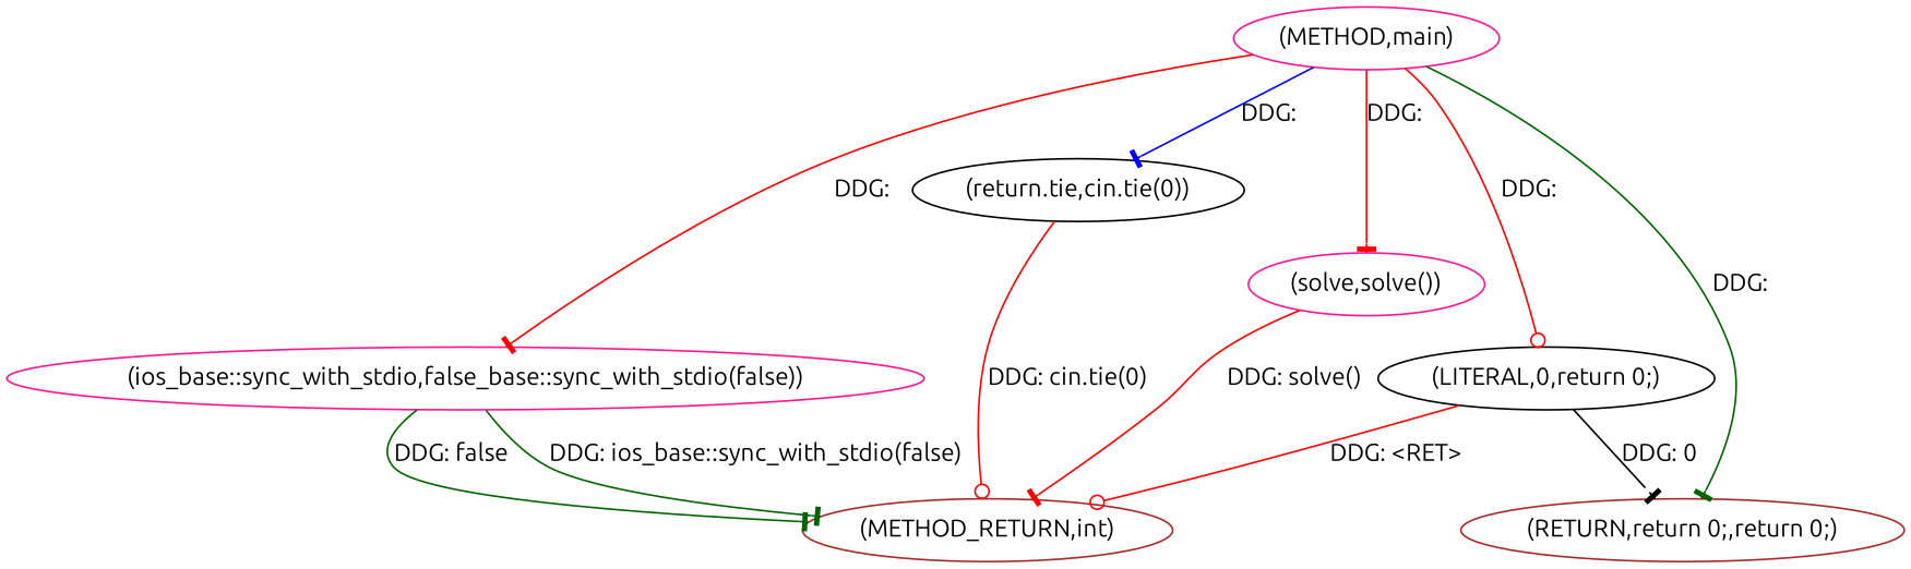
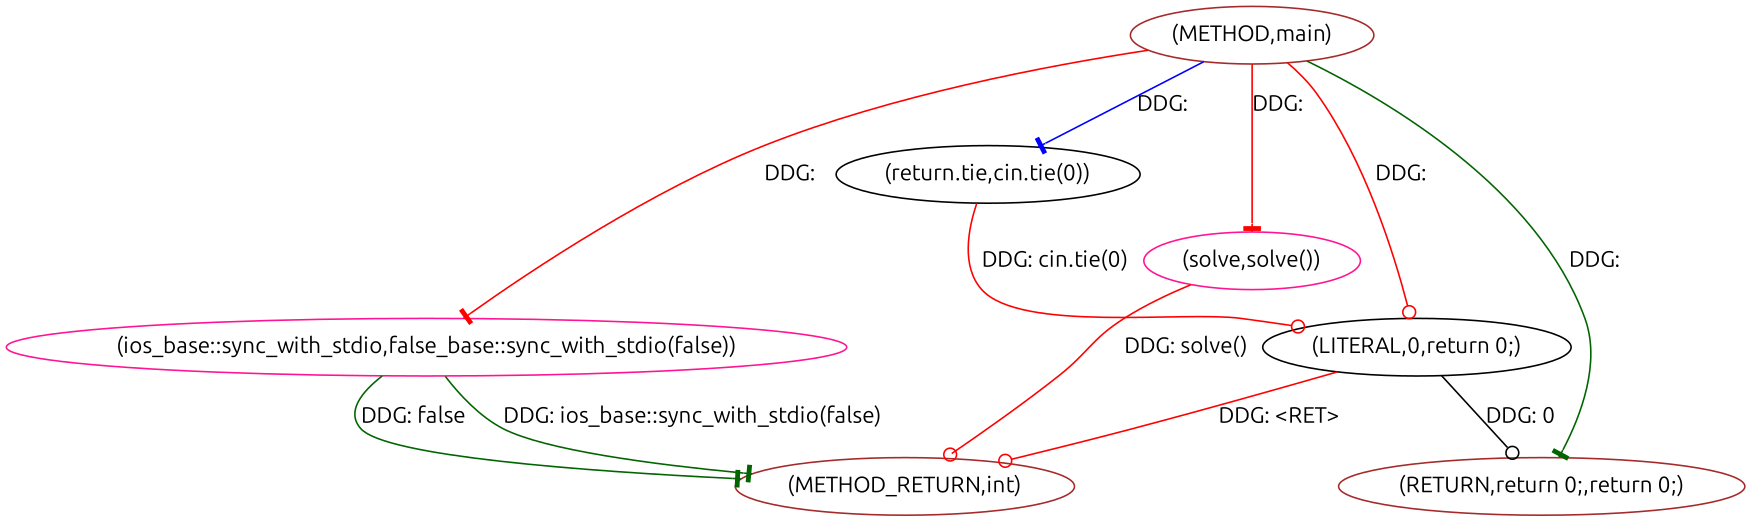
  digraph {
    fontname=Ubuntu
    node [color=deeppink fontname=Ubuntu]
    edge [arrowhead=tee color=red fontname=Ubuntu]
-   n1 [label="(METHOD,main)"]
+   n1 [color=brown label="(METHOD,main)"]
    n2 [label="(ios_base::sync_with_stdio,false_base::sync_with_stdio(false))"]
    n3 [color=black label="(return.tie,cin.tie(0))"]
    n4 [label="(solve,solve())"]
    n5 [color=brown label="(RETURN,return 0;,return 0;)"]
    n6 [color=black label="(LITERAL,0,return 0;)"]
    n7 [color=brown label="(METHOD_RETURN,int)"]
    n1 -> n2 [label="DDG: "]
    n1 -> n3 [color=blue label="DDG: "]
    n1 -> n4 [label="DDG: "]
    n1 -> n5 [color=darkgreen label="DDG: "]
    n1 -> n6 [arrowhead=odot label="DDG: "]
    n2 -> n7 [color=darkgreen label="DDG: ios_base::sync_with_stdio(false)"]
    n2 -> n7 [color=darkgreen label="DDG: false"]
-   n3 -> n7 [arrowhead=odot label="DDG: cin.tie(0)"]
-   n4 -> n7 [label="DDG: solve()"]
-   n6 -> n5 [color=black label="DDG: 0"]
+   n3 -> n6 [arrowhead=odot label="DDG: cin.tie(0)"]
+   n4 -> n7 [arrowhead=odot label="DDG: solve()"]
+   n6 -> n5 [arrowhead=odot color=black label="DDG: 0"]
    n6 -> n7 [arrowhead=odot label="DDG: <RET>"]
  }
